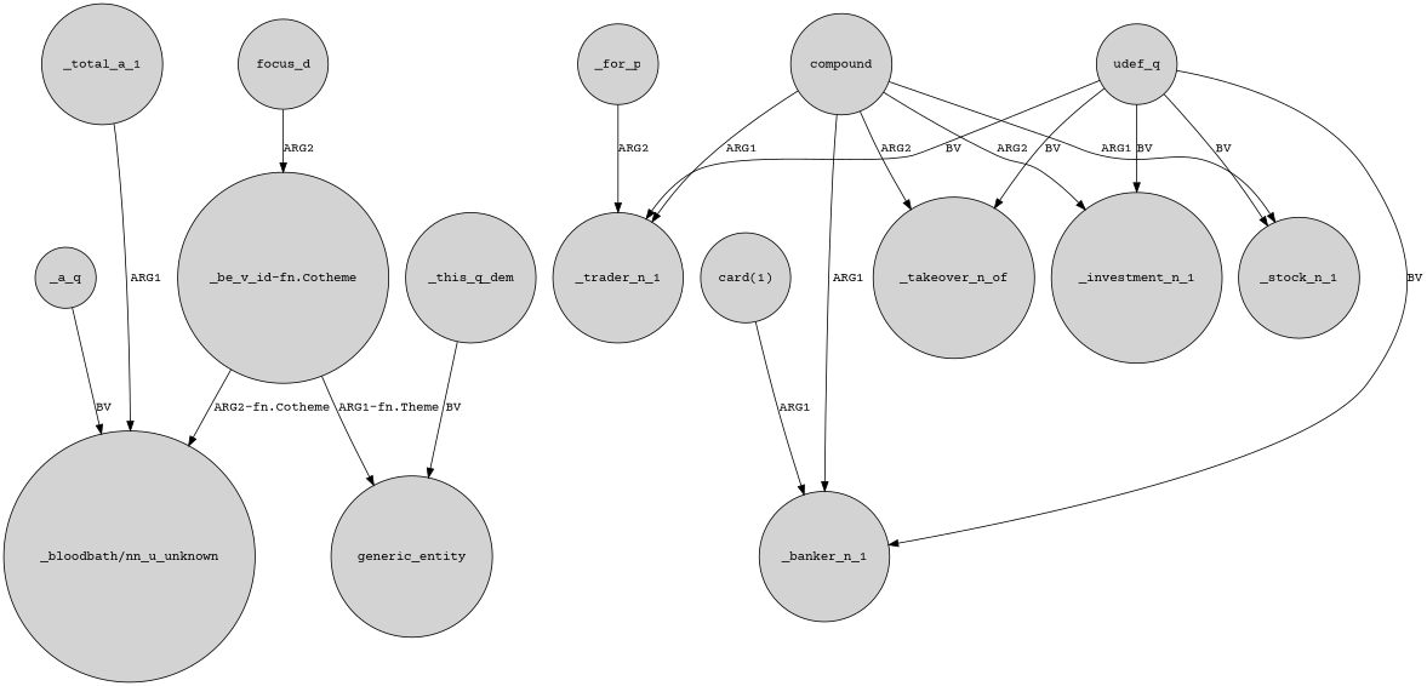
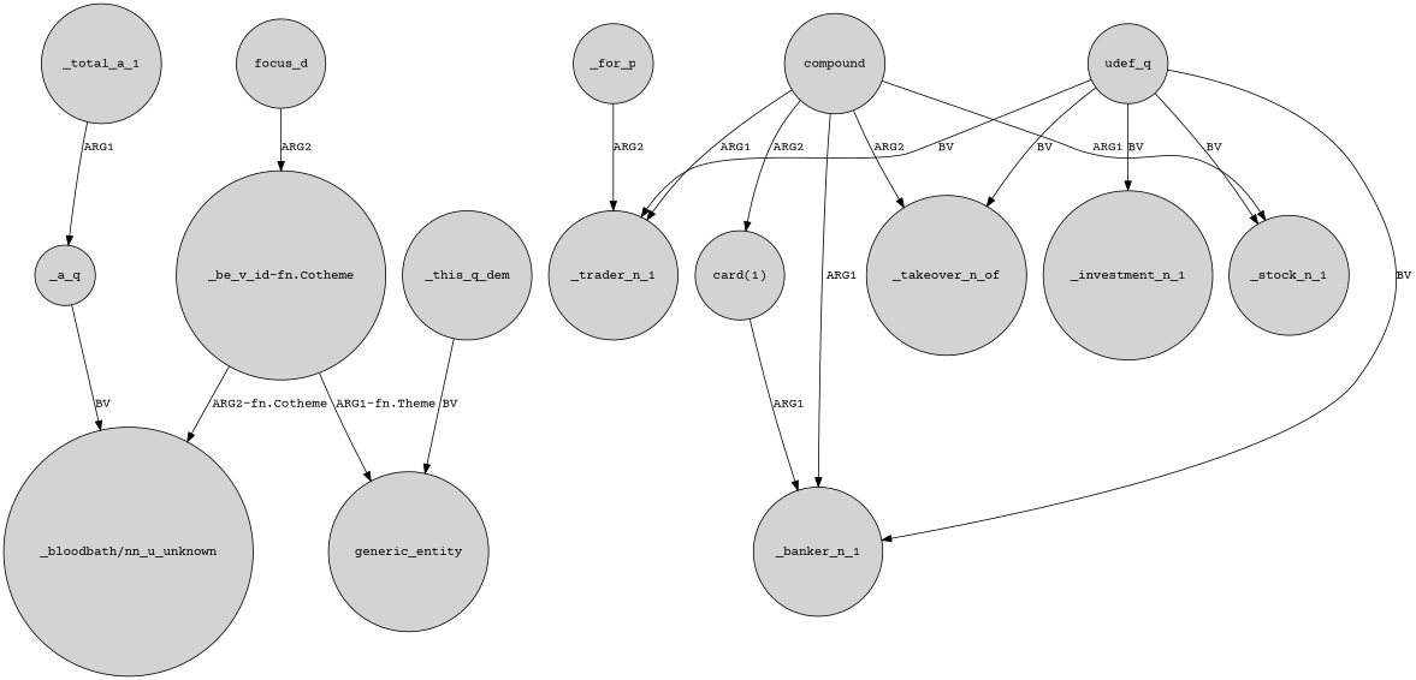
  digraph {
    fontname="Courier Prime"
    node [fontname="Courier Prime" shape=circle style=filled]
    edge [fontname="Courier Prime"]
    focus_d
    "_be_v_id-fn.Cotheme"
    "_bloodbath/nn_u_unknown"
    generic_entity
    _for_p
    _trader_n_1
    compound
    _banker_n_1
    _investment_n_1
    _stock_n_1
    _takeover_n_of
    _total_a_1
    udef_q
    _this_q_dem
    _a_q
    "card(1)"
    focus_d -> "_be_v_id-fn.Cotheme" [label=ARG2]
    "_be_v_id-fn.Cotheme" -> "_bloodbath/nn_u_unknown" [label="ARG2-fn.Cotheme"]
    "_be_v_id-fn.Cotheme" -> generic_entity [label="ARG1-fn.Theme"]
    _for_p -> _trader_n_1 [label=ARG2]
    compound -> _trader_n_1 [label=ARG1]
    compound -> _banker_n_1 [label=ARG1]
-   compound -> _investment_n_1 [label=ARG2]
+   compound -> "card(1)" [label=ARG2]
    compound -> _stock_n_1 [label=ARG1]
    compound -> _takeover_n_of [label=ARG2]
-   _total_a_1 -> "_bloodbath/nn_u_unknown" [label=ARG1]
+   _total_a_1 -> _a_q [label=ARG1]
    udef_q -> _trader_n_1 [label=BV]
    udef_q -> _banker_n_1 [label=BV]
    udef_q -> _investment_n_1 [label=BV]
    udef_q -> _stock_n_1 [label=BV]
    udef_q -> _takeover_n_of [label=BV]
    _this_q_dem -> generic_entity [label=BV]
    _a_q -> "_bloodbath/nn_u_unknown" [label=BV]
    "card(1)" -> _banker_n_1 [label=ARG1]
  }
